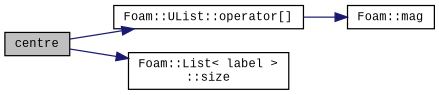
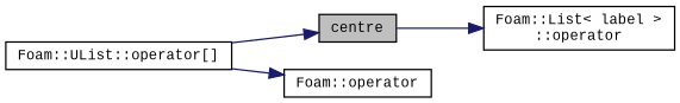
  digraph {
    fontname="Liberation Mono"
    rankdir=LR
    node [color=black fontname="Liberation Mono" fontsize=10 shape=record]
    edge [color=midnightblue fontname="Liberation Mono" fontsize=10 labelfontname=Helvetica labelfontsize=10 style=solid]
    n1 [fillcolor=grey75 fontcolor=black height=0.2 label=centre style=filled width=0.4]
    n2 [height=0.2 label="Foam::UList::operator[]" width=0.4]
-   n3 [height=0.2 label="Foam::List\< label \>\l::size" width=0.4]
-   n4 [height=0.2 label="Foam::mag" width=0.4]
-   n1 -> n2
+   n3 [height=0.2 label="Foam::List\< label \>\l::operator" width=0.4]
+   n4 [height=0.2 label="Foam::operator" width=0.4]
+   n2 -> n1
    n1 -> n3
    n2 -> n4
  }
